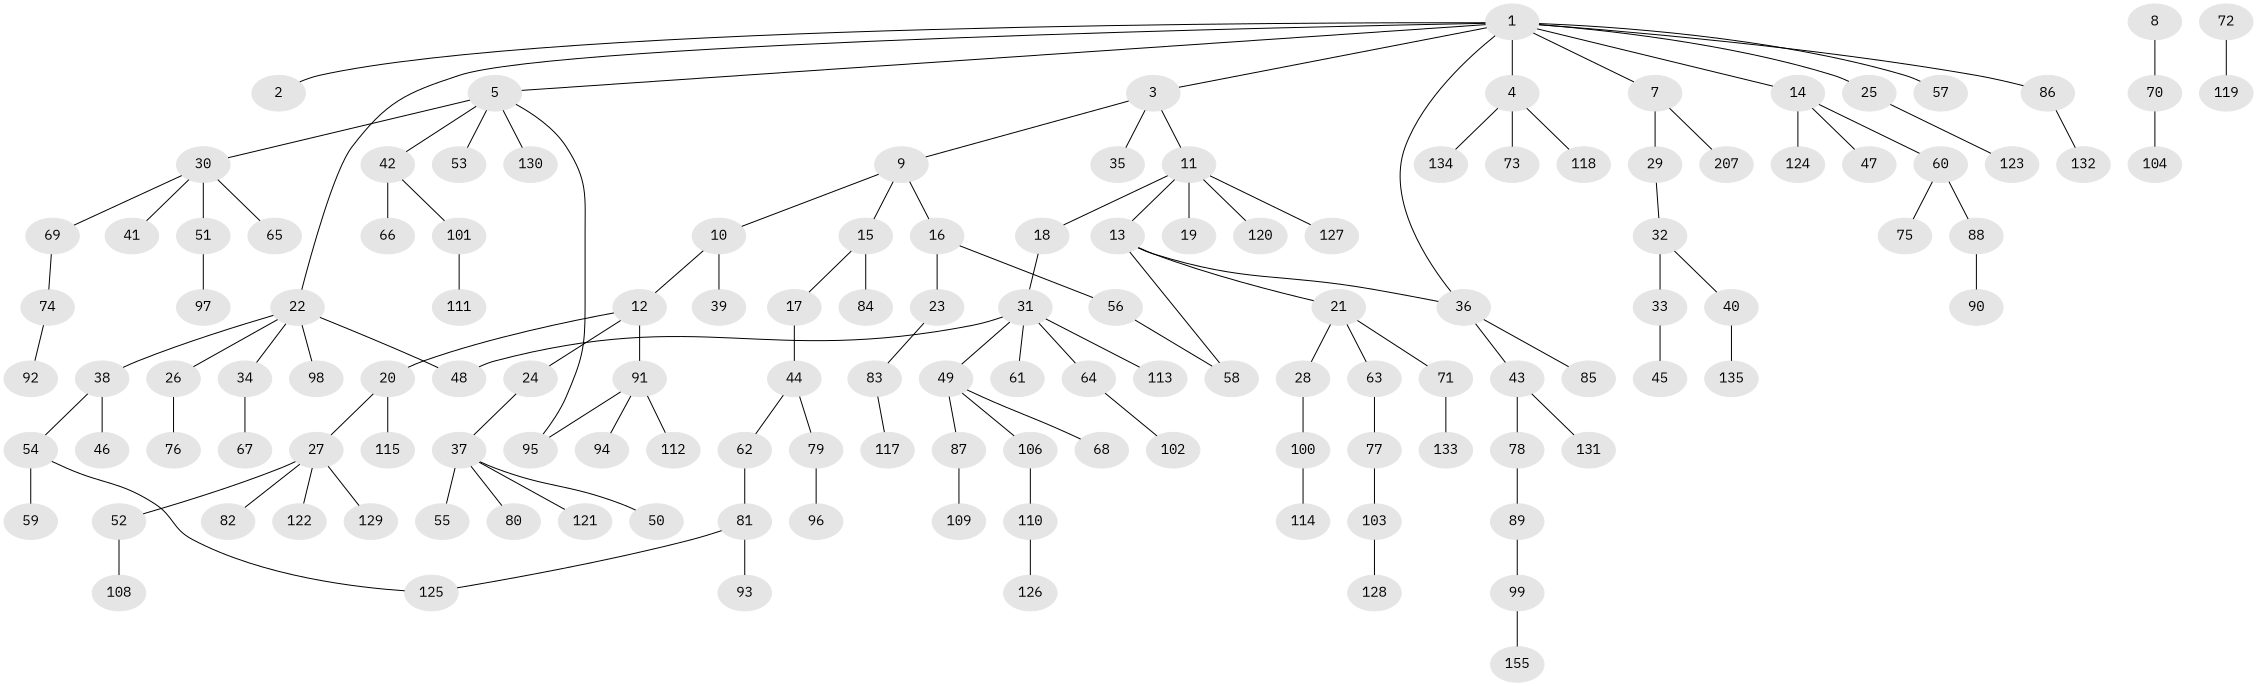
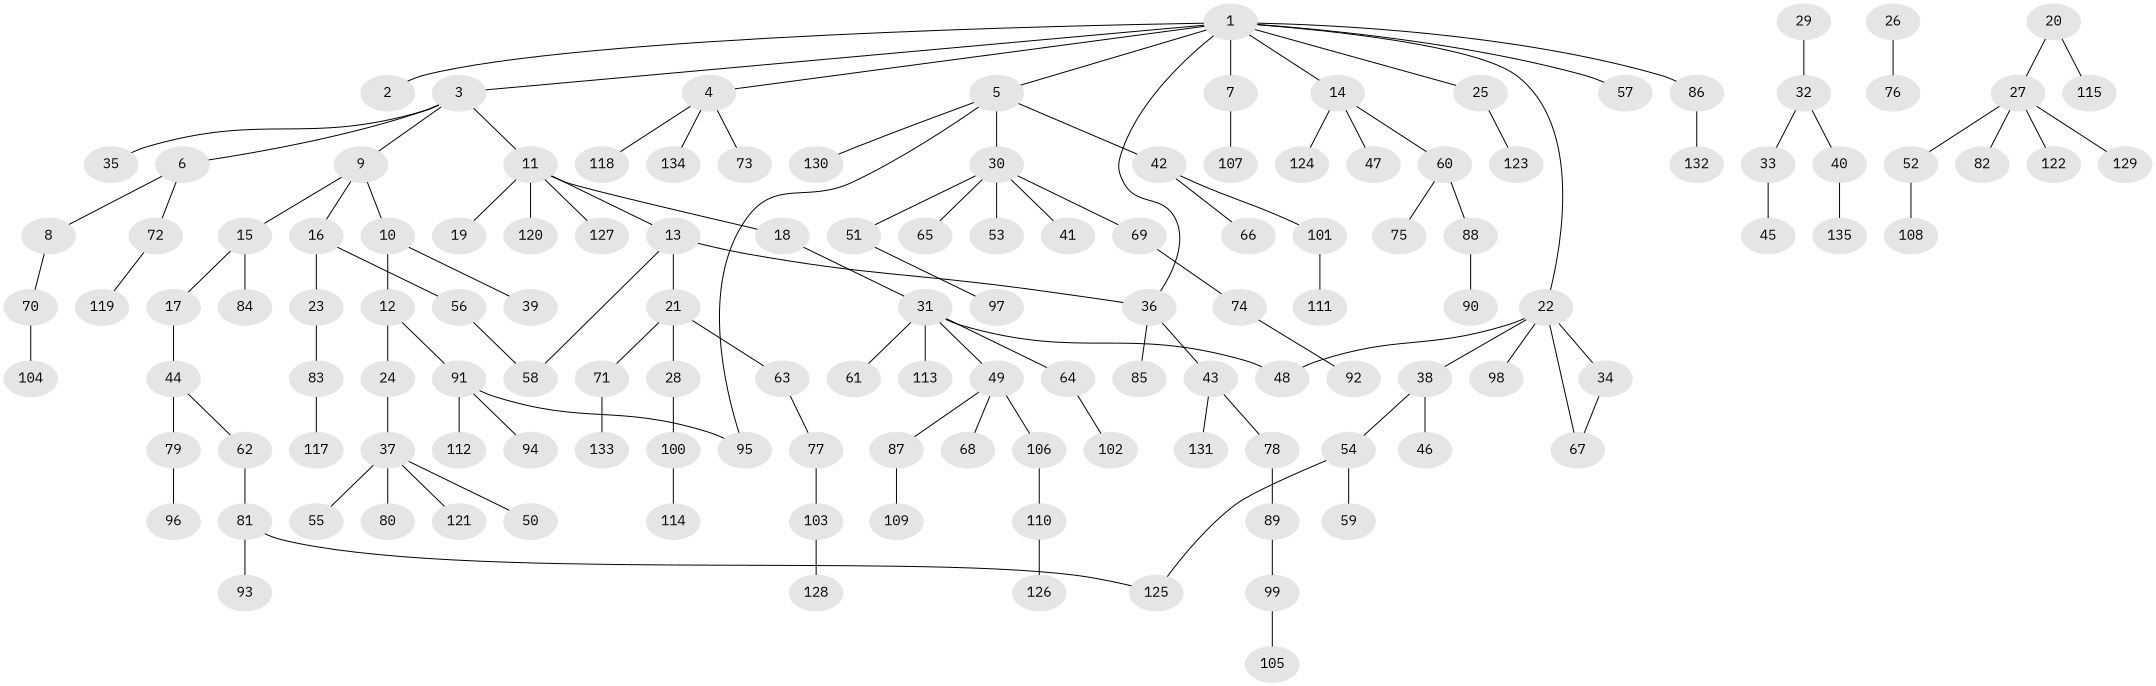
  graph {
    fontname="IBM Plex Mono"
    node [color=gray90 fontname="IBM Plex Mono" style=filled]
    edge [fontname="IBM Plex Mono"]
    1
    2
    3
    4
    5
    7
    14
    22
    25
    36
    57
    86
+   6
    9
    11
    35
    73
    118
    134
    30
    42
    53
    95
    130
    29
-   107 [label=207]
+   107
    47
    60
    124
    26
    34
    38
    48
    98
    123
    43
    85
    132
    8
    72
    10
    15
    16
    13
    18
    19
    120
    127
    41
    51
    65
    69
    66
    101
    70
    119
    32
    104
    12
    39
    17
    84
    23
    56
    20
    24
    91
    21
    58
    31
    27
    115
    37
    94
    112
    28
    63
    71
    75
    88
    44
    83
    62
    79
    49
    61
    64
    113
    52
    82
    122
    129
    100
    77
    133
    76
    67
    46
    54
    117
    50
    55
    80
    121
    108
    114
    33
    40
    97
    74
    68
    87
    106
    102
    45
    135
    78
    131
    59
    125
    111
    89
    81
    96
    109
    110
    90
    93
    103
    92
    128
    99
-   105 [label=155]
+   105
    126
    1 -- 2
    1 -- 3
    1 -- 4
    1 -- 5
    1 -- 7
    1 -- 14
    1 -- 22
    1 -- 25
    1 -- 36
    1 -- 57
    1 -- 86
+   3 -- 6
    3 -- 9
    3 -- 11
    3 -- 35
    4 -- 73
    4 -- 118
    4 -- 134
    5 -- 30
    5 -- 42
-   5 -- 53
+   30 -- 53
    5 -- 95
    5 -- 130
-   7 -- 29
    7 -- 107
    14 -- 47
    14 -- 60
    14 -- 124
-   22 -- 26
+   22 -- 67
    22 -- 34
    22 -- 38
    22 -- 48
    22 -- 98
    25 -- 123
    36 -- 43
    36 -- 85
    86 -- 132
+   6 -- 8
+   6 -- 72
    9 -- 10
    9 -- 15
    9 -- 16
    11 -- 13
    11 -- 18
    11 -- 19
    11 -- 120
    11 -- 127
    30 -- 41
    30 -- 51
    30 -- 65
    30 -- 69
    42 -- 66
    42 -- 101
    29 -- 32
    60 -- 75
    60 -- 88
    26 -- 76
    34 -- 67
    38 -- 46
    38 -- 54
    43 -- 78
    43 -- 131
    8 -- 70
    72 -- 119
    10 -- 12
    10 -- 39
    15 -- 17
    15 -- 84
    16 -- 23
    16 -- 56
    13 -- 36
    13 -- 21
    13 -- 58
    18 -- 31
    51 -- 97
    69 -- 74
    101 -- 111
    70 -- 104
    32 -- 33
    32 -- 40
-   12 -- 20
    12 -- 24
    12 -- 91
    17 -- 44
    23 -- 83
    56 -- 58
    20 -- 27
    20 -- 115
    24 -- 37
    91 -- 95
    91 -- 94
    91 -- 112
    21 -- 28
    21 -- 63
    21 -- 71
    31 -- 48
    31 -- 49
    31 -- 61
    31 -- 64
    31 -- 113
    27 -- 52
    27 -- 82
    27 -- 122
    27 -- 129
    37 -- 50
    37 -- 55
    37 -- 80
    37 -- 121
    28 -- 100
    63 -- 77
    71 -- 133
    88 -- 90
    44 -- 62
    44 -- 79
    83 -- 117
    62 -- 81
    79 -- 96
    49 -- 68
    49 -- 87
    49 -- 106
    64 -- 102
    52 -- 108
    100 -- 114
    77 -- 103
    54 -- 59
    54 -- 125
    33 -- 45
    40 -- 135
    74 -- 92
    87 -- 109
    106 -- 110
    78 -- 89
    89 -- 99
    81 -- 125
    81 -- 93
    110 -- 126
    103 -- 128
    99 -- 105
  }
